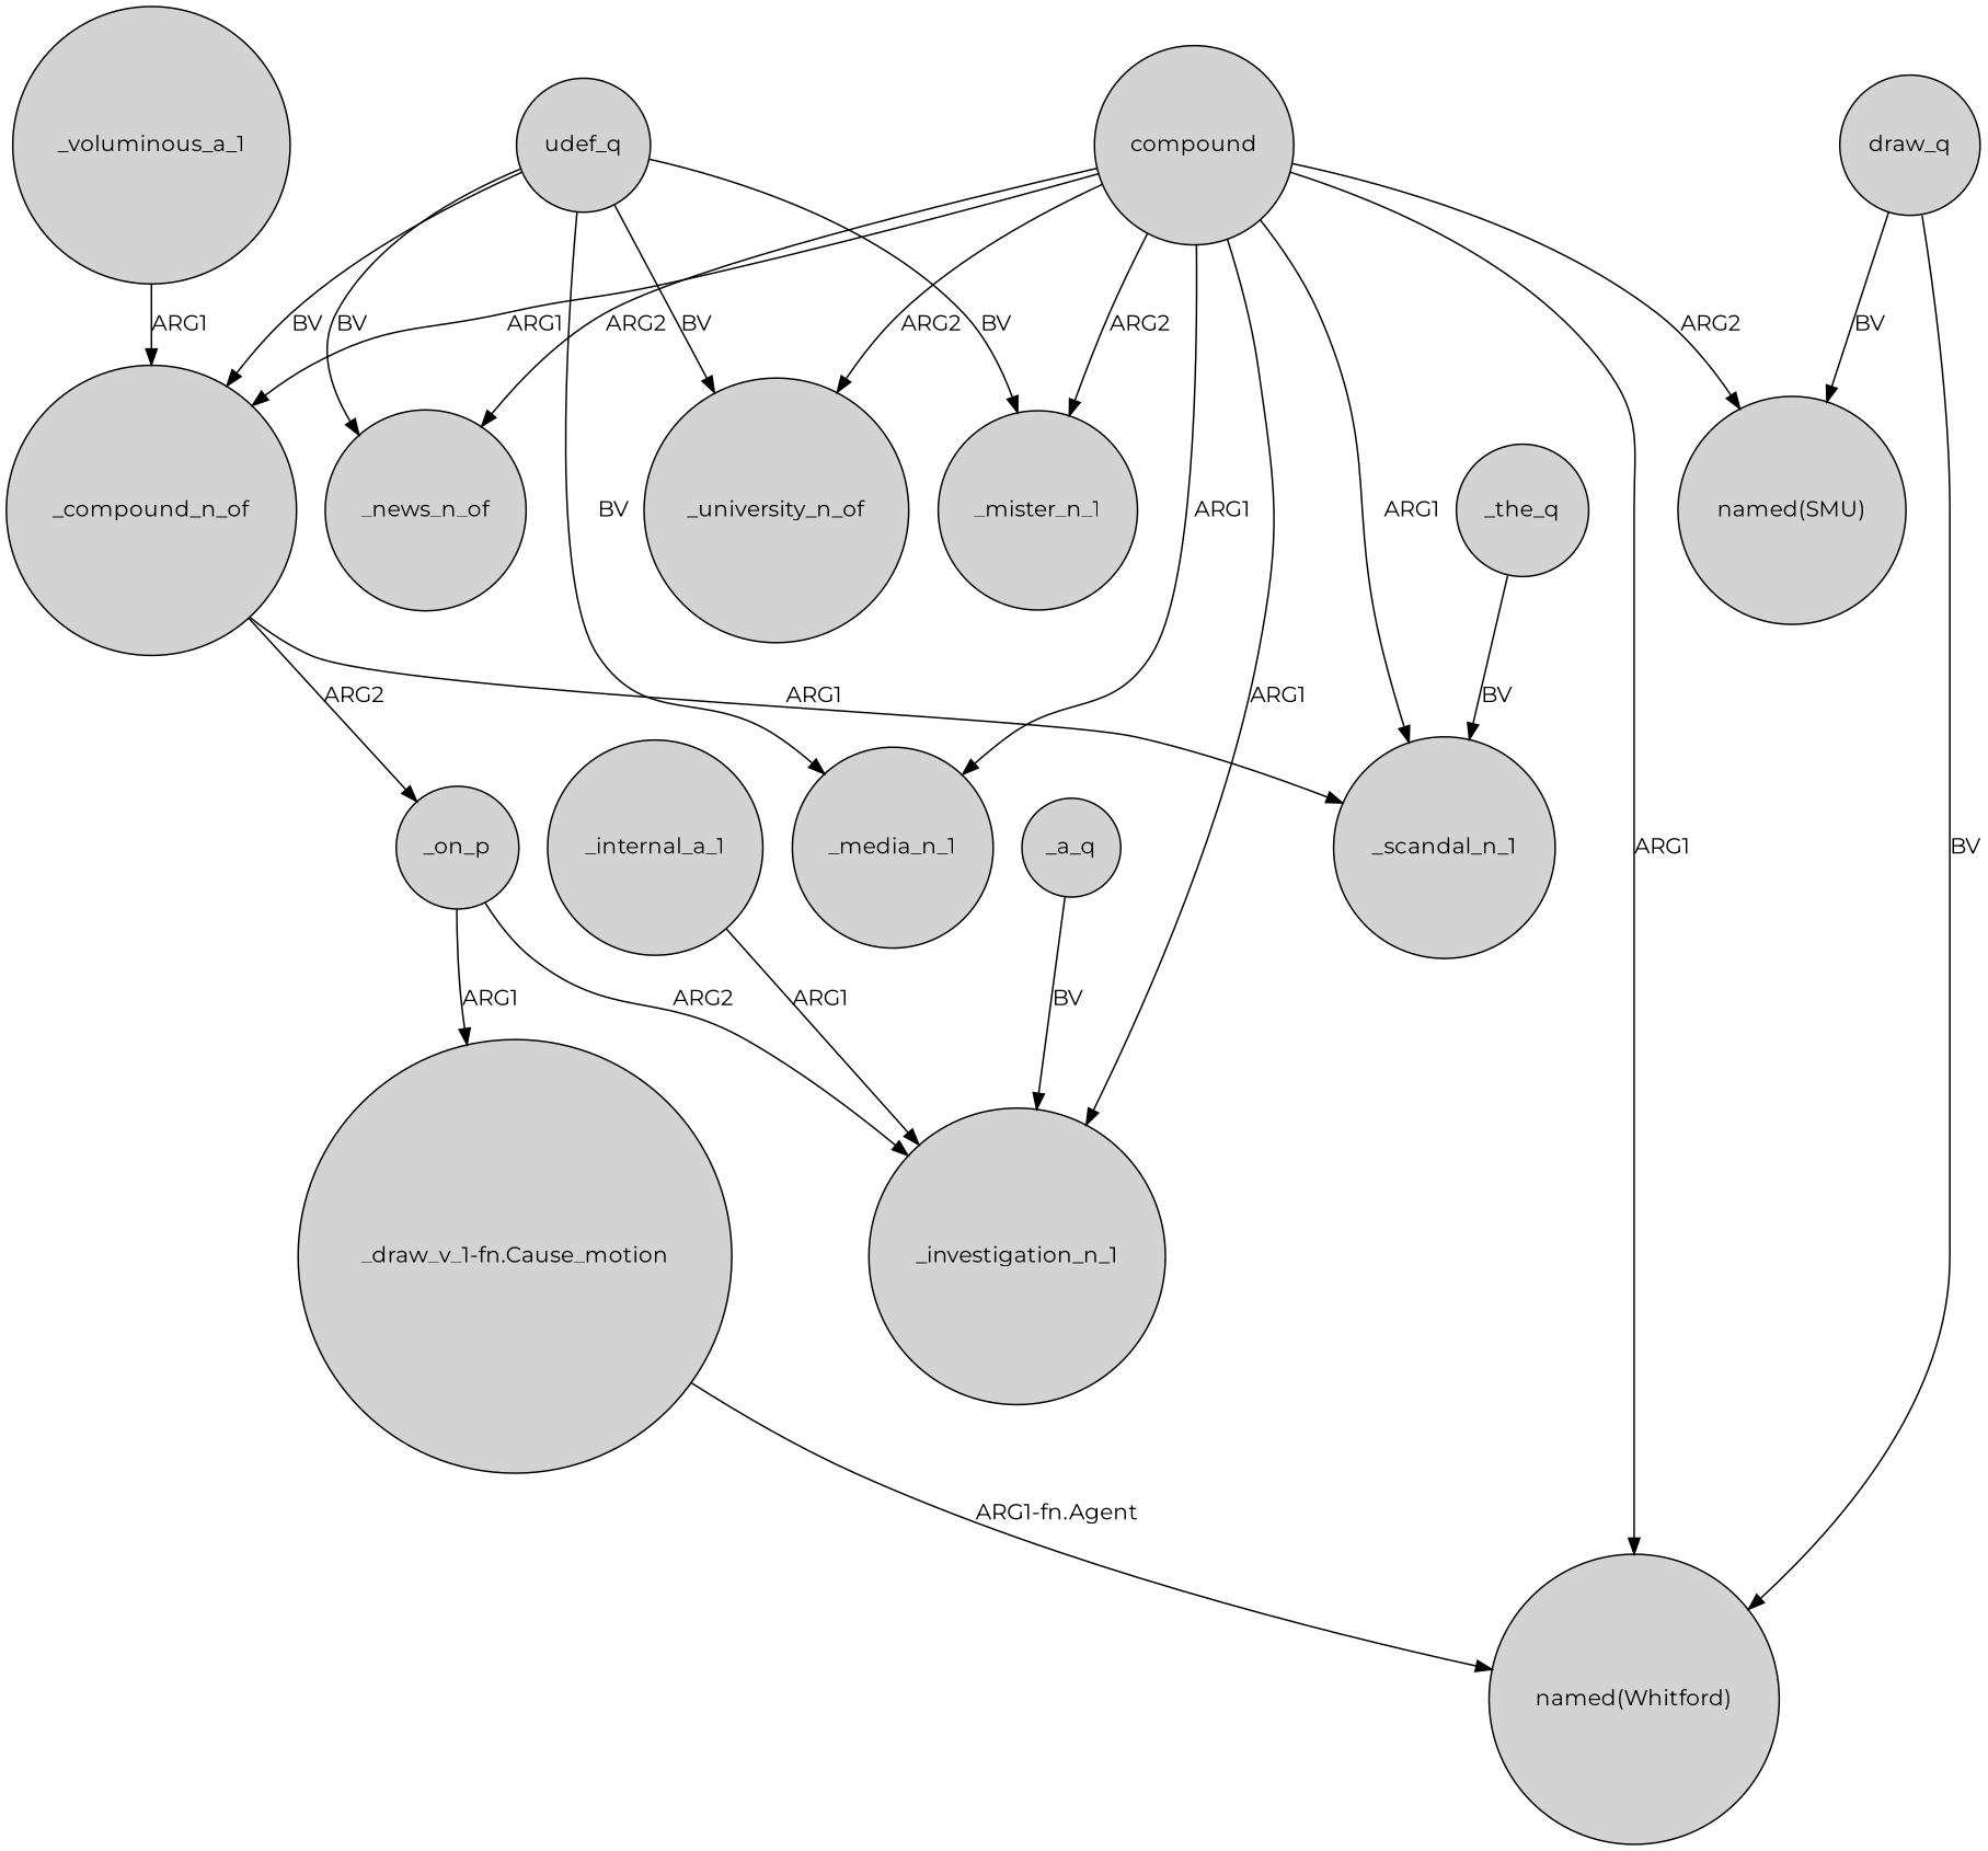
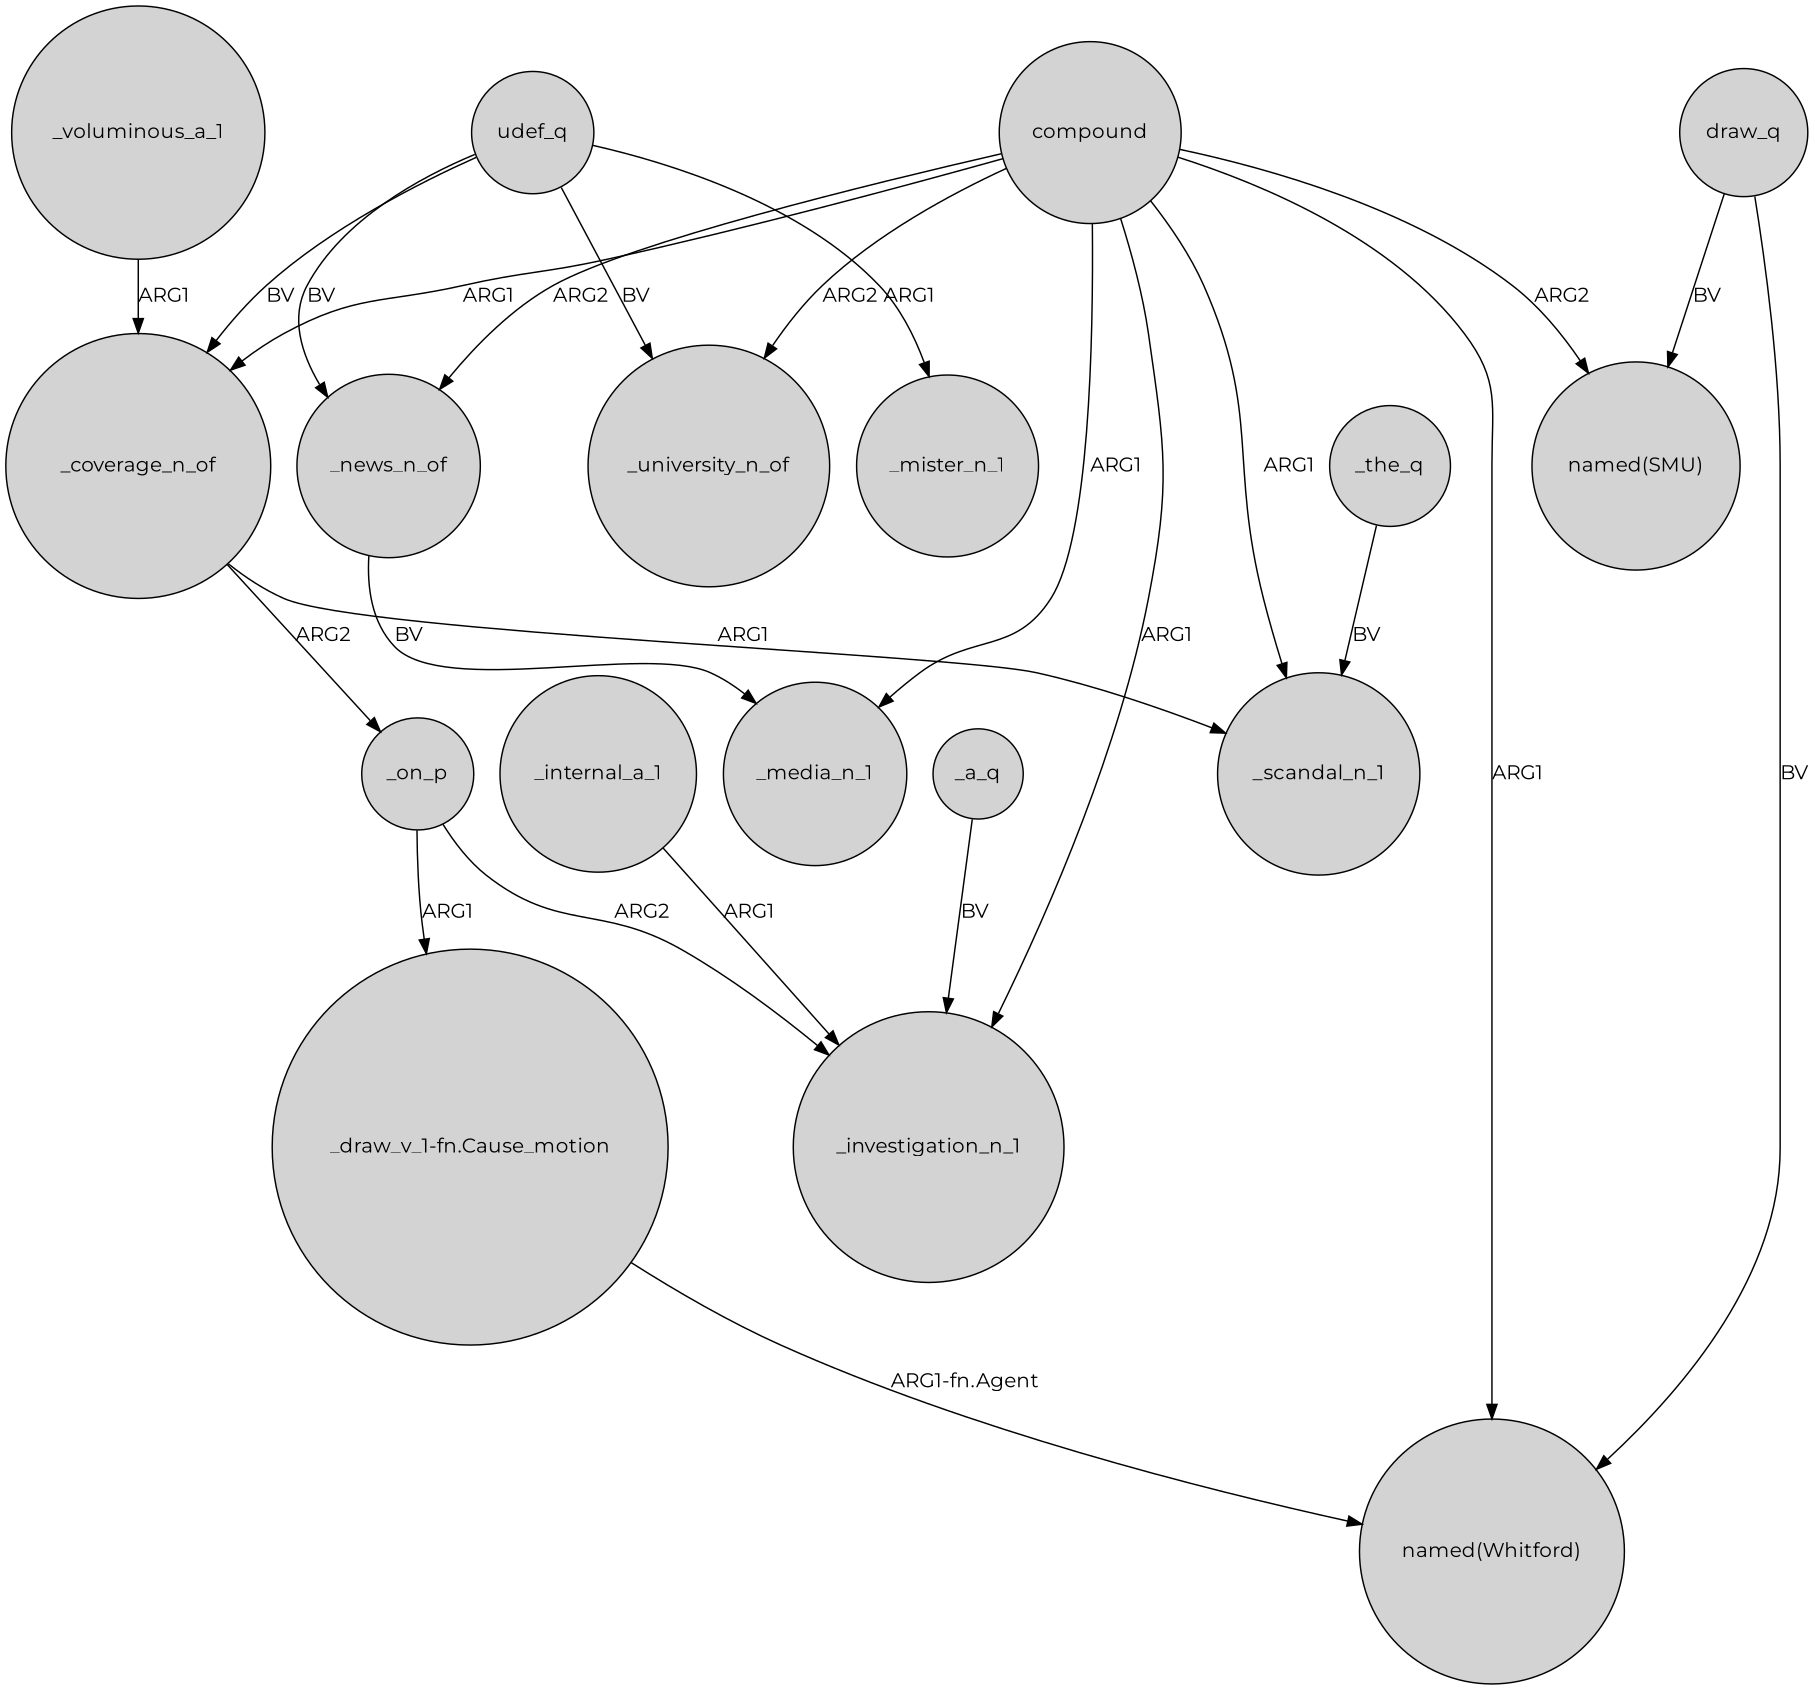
  digraph {
    fontname=Montserrat
    node [fontname=Montserrat shape=circle style=filled]
    edge [fontname=Montserrat]
    compound
    _media_n_1
    _investigation_n_1
    "named(Whitford)"
-   _coverage_n_of [label=_compound_n_of]
+   _coverage_n_of
    _mister_n_1
    "named(SMU)"
    _scandal_n_1
    _university_n_of
    _news_n_of
    _on_p
    _internal_a_1
    "_draw_v_1-fn.Cause_motion"
    udef_q
    n15 [label=draw_q]
    _the_q
    _a_q
    _voluminous_a_1
    compound -> _media_n_1 [label=ARG1]
    compound -> _investigation_n_1 [label=ARG1]
    compound -> "named(Whitford)" [label=ARG1]
    compound -> _coverage_n_of [label=ARG1]
-   compound -> _mister_n_1 [label=ARG2]
    compound -> "named(SMU)" [label=ARG2]
    compound -> _scandal_n_1 [label=ARG1]
    compound -> _university_n_of [label=ARG2]
    compound -> _news_n_of [label=ARG2]
    _coverage_n_of -> _scandal_n_1 [label=ARG1]
    _coverage_n_of -> _on_p [label=ARG2]
    _on_p -> _investigation_n_1 [label=ARG2]
    _on_p -> "_draw_v_1-fn.Cause_motion" [label=ARG1]
    _internal_a_1 -> _investigation_n_1 [label=ARG1]
    "_draw_v_1-fn.Cause_motion" -> "named(Whitford)" [label="ARG1-fn.Agent"]
-   udef_q -> _media_n_1 [label=BV]
+   _news_n_of -> _media_n_1 [label=BV]
    udef_q -> _coverage_n_of [label=BV]
-   udef_q -> _mister_n_1 [label=BV]
+   udef_q -> _mister_n_1 [label=ARG1]
    udef_q -> _university_n_of [label=BV]
    udef_q -> _news_n_of [label=BV]
    n15 -> "named(Whitford)" [label=BV]
    n15 -> "named(SMU)" [label=BV]
    _the_q -> _scandal_n_1 [label=BV]
    _a_q -> _investigation_n_1 [label=BV]
    _voluminous_a_1 -> _coverage_n_of [label=ARG1]
  }
